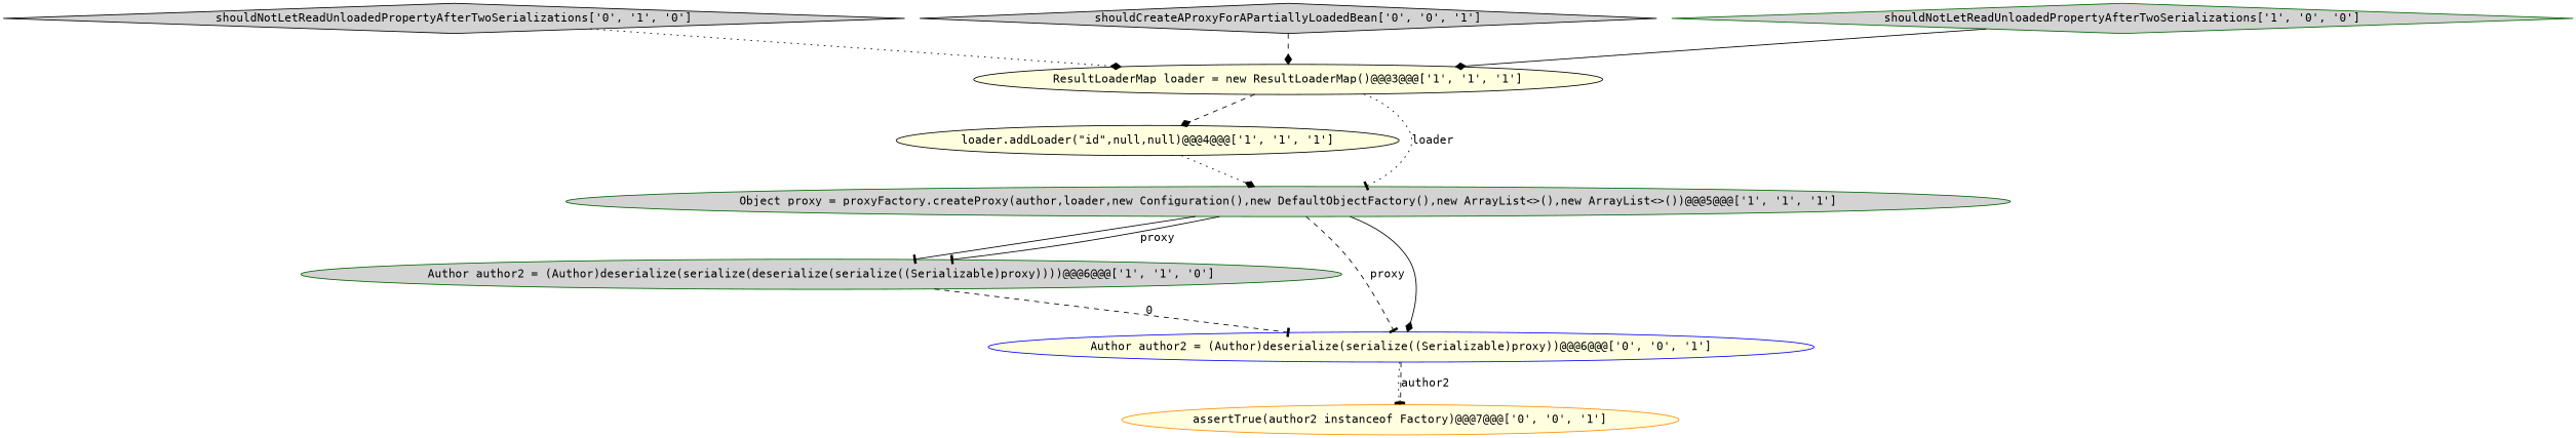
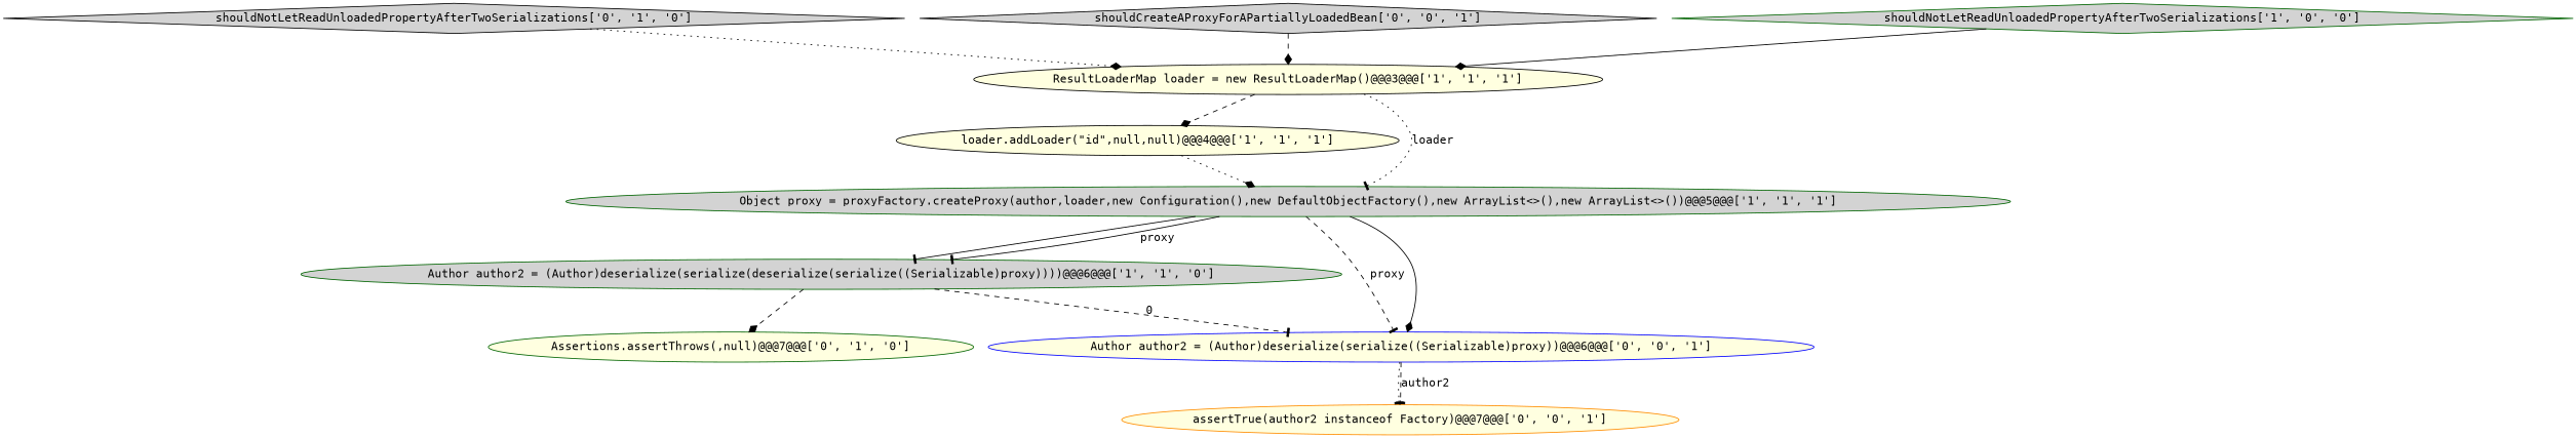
  digraph {
    fontname="DejaVu Sans Mono"
    node [color=darkgreen fillcolor=lightgrey fontname="DejaVu Sans Mono" shape=ellipse style=filled]
    edge [arrowhead=diamond fontname="DejaVu Sans Mono" style=dashed]
    n1 [label="Author author2 = (Author)deserialize(serialize(deserialize(serialize((Serializable)proxy))))@@@6@@@['1', '1', '0']"]
+   n2 [fillcolor=lightyellow label="Assertions.assertThrows(,null)@@@7@@@['0', '1', '0']"]
    n3 [color=blue fillcolor=lightyellow label="Author author2 = (Author)deserialize(serialize((Serializable)proxy))@@@6@@@['0', '0', '1']"]
    n4 [color=darkorange fillcolor=lightyellow label="assertTrue(author2 instanceof Factory)@@@7@@@['0', '0', '1']"]
    n5 [color=black label="shouldNotLetReadUnloadedPropertyAfterTwoSerializations['0', '1', '0']" shape=diamond]
    n6 [color=black fillcolor=lightyellow label="ResultLoaderMap loader = new ResultLoaderMap()@@@3@@@['1', '1', '1']"]
    n7 [color=black fillcolor=lightyellow label="loader.addLoader(\"id\",null,null)@@@4@@@['1', '1', '1']"]
    n8 [label="Object proxy = proxyFactory.createProxy(author,loader,new Configuration(),new DefaultObjectFactory(),new ArrayList<>(),new ArrayList<>())@@@5@@@['1', '1', '1']"]
    n9 [color=black label="shouldCreateAProxyForAPartiallyLoadedBean['0', '0', '1']" shape=diamond]
    n10 [label="shouldNotLetReadUnloadedPropertyAfterTwoSerializations['1', '0', '0']" shape=diamond]
+   n1 -> n2
    n1 -> n3 [arrowhead=tee label=0]
    n3 -> n4 [arrowhead=tee style=dotted]
    n3 -> n4 [arrowhead=tee label=author2]
    n5 -> n6 [style=dotted]
    n6 -> n7
    n6 -> n8 [arrowhead=tee label=loader style=dotted]
    n7 -> n8 [style=dotted]
    n8 -> n1 [arrowhead=tee style=solid]
    n8 -> n1 [arrowhead=tee label=proxy style=solid]
    n8 -> n3 [arrowhead=tee label=proxy]
    n8 -> n3 [style=solid]
    n9 -> n6
    n10 -> n6 [style=solid]
  }
